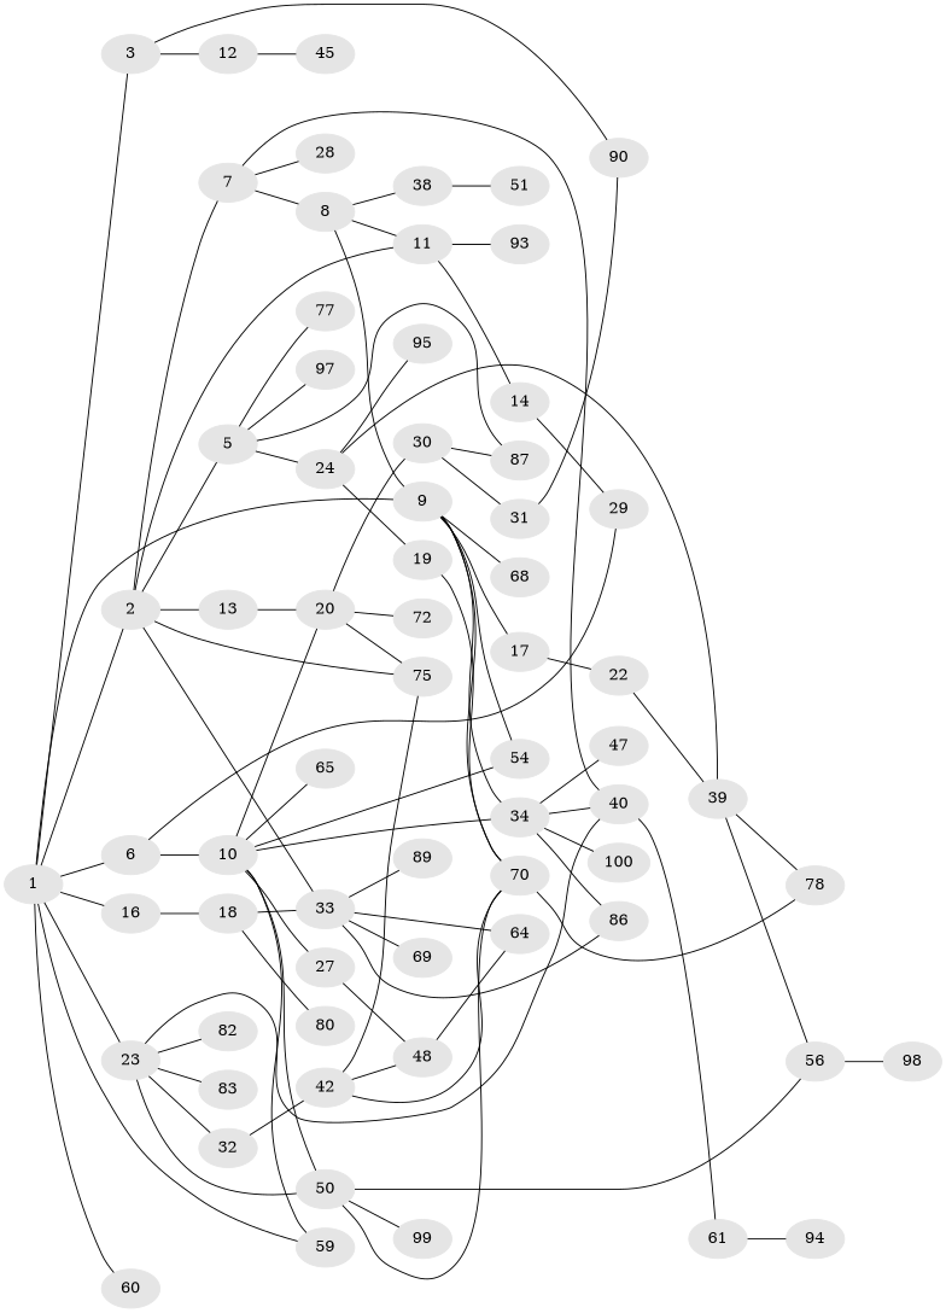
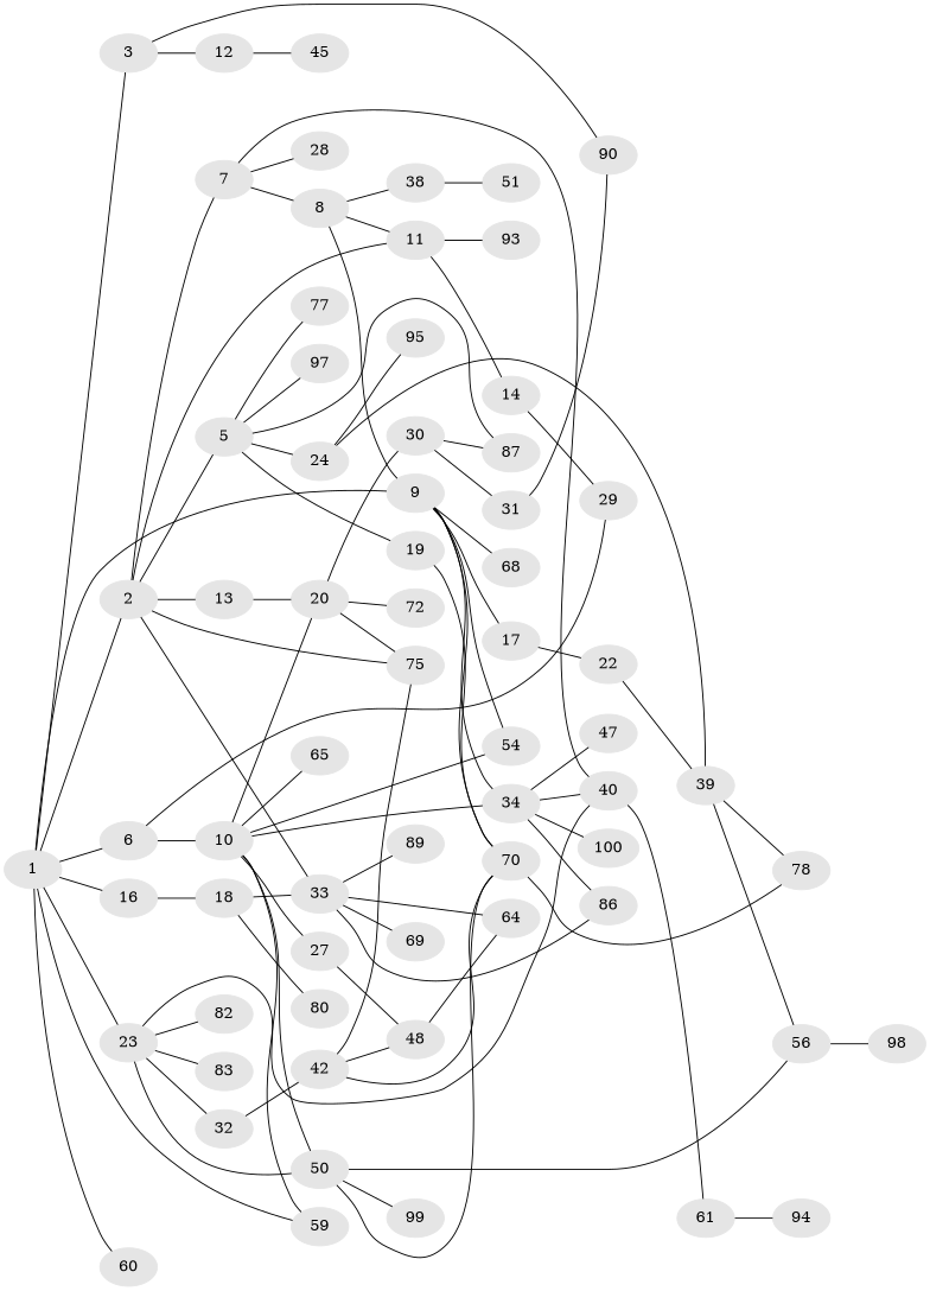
  graph {
    rankdir=LR
    node [color=gray90 style=filled]
    1 [super="+4"]
    2 [super="+62"]
    3 [super="+44"]
    6 [super="+37"]
    9 [super="+52"]
    16
    23 [super="+25"]
    59 [super="+88"]
    60 [super="+79"]
    5 [super="+36"]
    7 [super="+15"]
    11 [super="+21"]
    13
    33 [super="+67"]
    75
    12
    90
    10 [super="+74"]
    29 [super="+43"]
    17
    34 [super="+41"]
    54 [super="+84"]
    68
    70 [super="+73"]
    18 [super="+66"]
    40 [super="+71"]
    50
    32
    82
    83
    19
    24 [super="+26"]
    77 [super="+96"]
    87
    97
    8
    28 [super="+92"]
    14 [super="+35"]
    93
    20 [super="+49"]
    64
    69
    86
    89
    45
    39 [super="+55"]
    95
    27
    65
    38
    61
    51 [super="+81"]
    22 [super="+91"]
    47 [super="+85"]
    100
    78
    30
    72
    48 [super="+53"]
    56 [super="+76"]
    99
    80
    31 [super="+57"]
    42 [super="+63"]
    98
    94
    1 -- 2
    1 -- 3
    1 -- 6
    1 -- 9
    1 -- 16
    1 -- 23
    1 -- 59
    1 -- 60
    2 -- 5
    2 -- 7
    2 -- 11
    2 -- 13
    2 -- 33
    2 -- 75
    3 -- 12
    3 -- 90
    6 -- 10
    6 -- 29
    9 -- 17
    9 -- 34
    9 -- 54
    9 -- 68
    9 -- 70
    16 -- 18
    23 -- 40
    23 -- 50
    23 -- 32
    23 -- 82
    23 -- 83
-   24 -- 19
+   5 -- 19
    5 -- 24
    5 -- 77
    5 -- 87
    5 -- 97
    7 -- 40
    7 -- 8
    7 -- 28
    11 -- 14
    11 -- 93
    13 -- 20
    33 -- 64
    33 -- 69
    33 -- 86
    33 -- 89
    12 -- 45
    10 -- 59
    10 -- 34
    10 -- 54
    10 -- 50
    10 -- 20
    10 -- 27
    10 -- 65
    17 -- 22
    34 -- 40
    34 -- 86
    34 -- 47
    34 -- 100
    70 -- 78
    18 -- 33
    18 -- 80
    40 -- 61
    50 -- 70
    50 -- 56
    50 -- 99
    32 -- 42
    19 -- 70
    24 -- 39
    24 -- 95
    8 -- 9
    8 -- 11
    8 -- 38
    14 -- 29
    20 -- 75
    20 -- 30
    20 -- 72
    39 -- 78
    39 -- 56
    27 -- 48
    38 -- 51
    61 -- 94
    22 -- 39
    30 -- 87
    30 -- 31
    48 -- 64
    56 -- 98
    31 -- 90
    42 -- 75
    42 -- 70
    42 -- 48
  }
